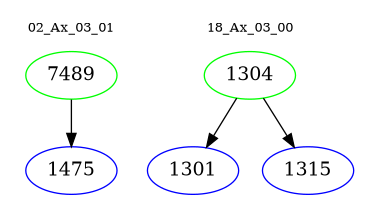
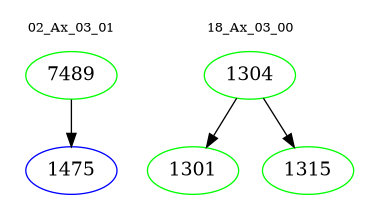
  digraph {
    node [color=blue]
    edge [color=black]
    n1 [color=green label=7489]
    n2 [label=1475]
    n3 [color=green label=1304]
-   n4 [label=1301]
-   n5 [label=1315]
+   n4 [color=green label=1301]
+   n5 [color=green label=1315]
    subgraph cluster_1 {
      color=white
      fontsize=10
      label="02_Ax_03_01"
      n1
      n2
    }
    subgraph cluster_2 {
      color=white
      fontsize=10
      label="18_Ax_03_00"
      n3
      n4
      n5
    }
    n1 -> n2
    n3 -> n4
    n3 -> n5
  }
